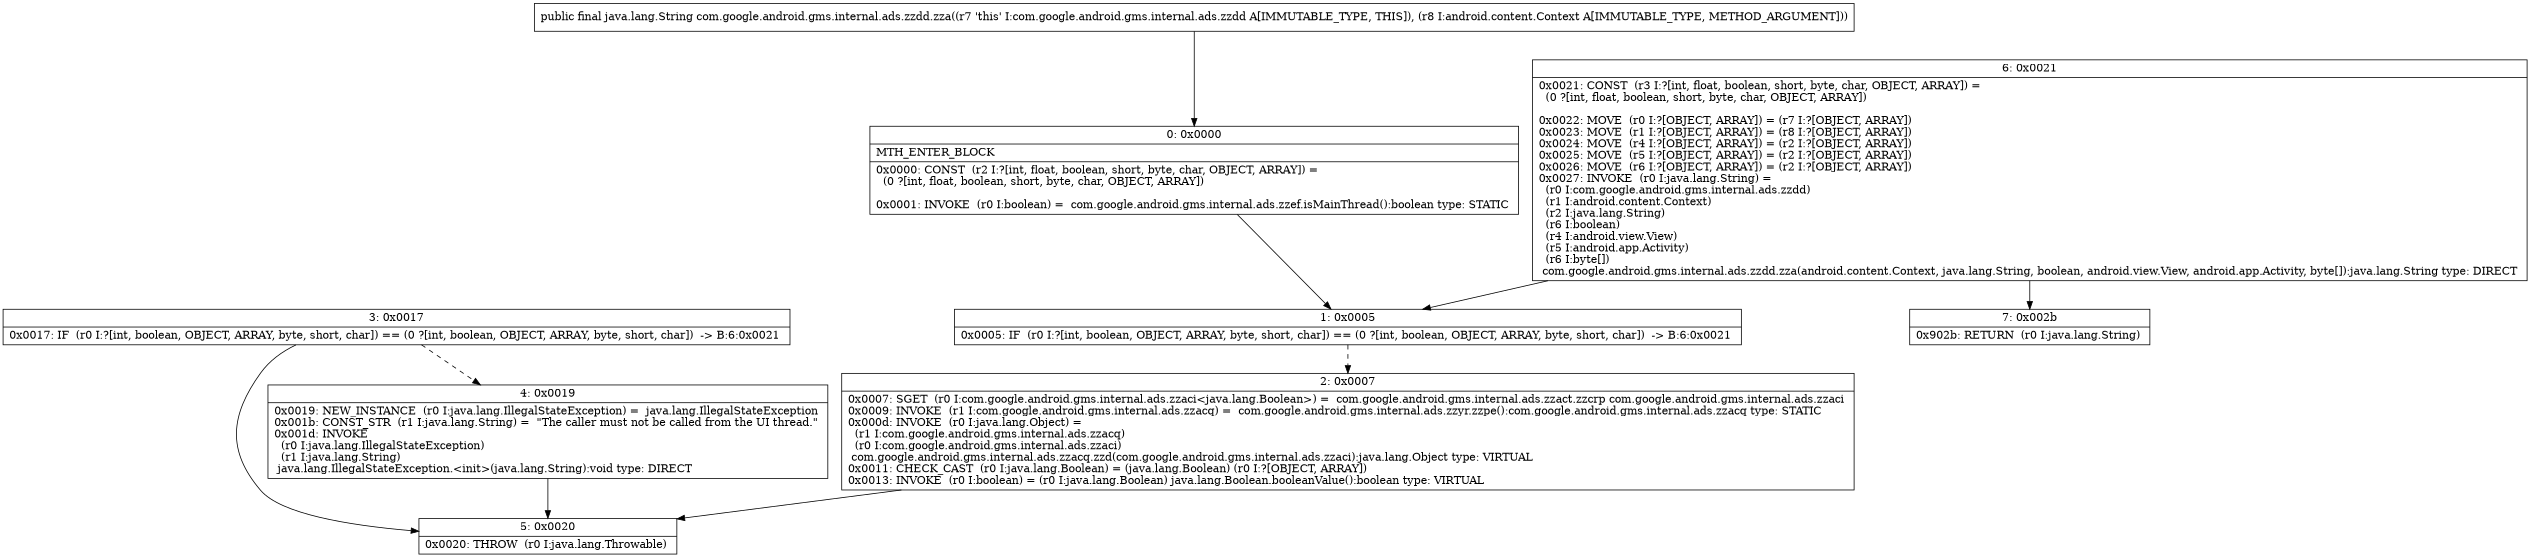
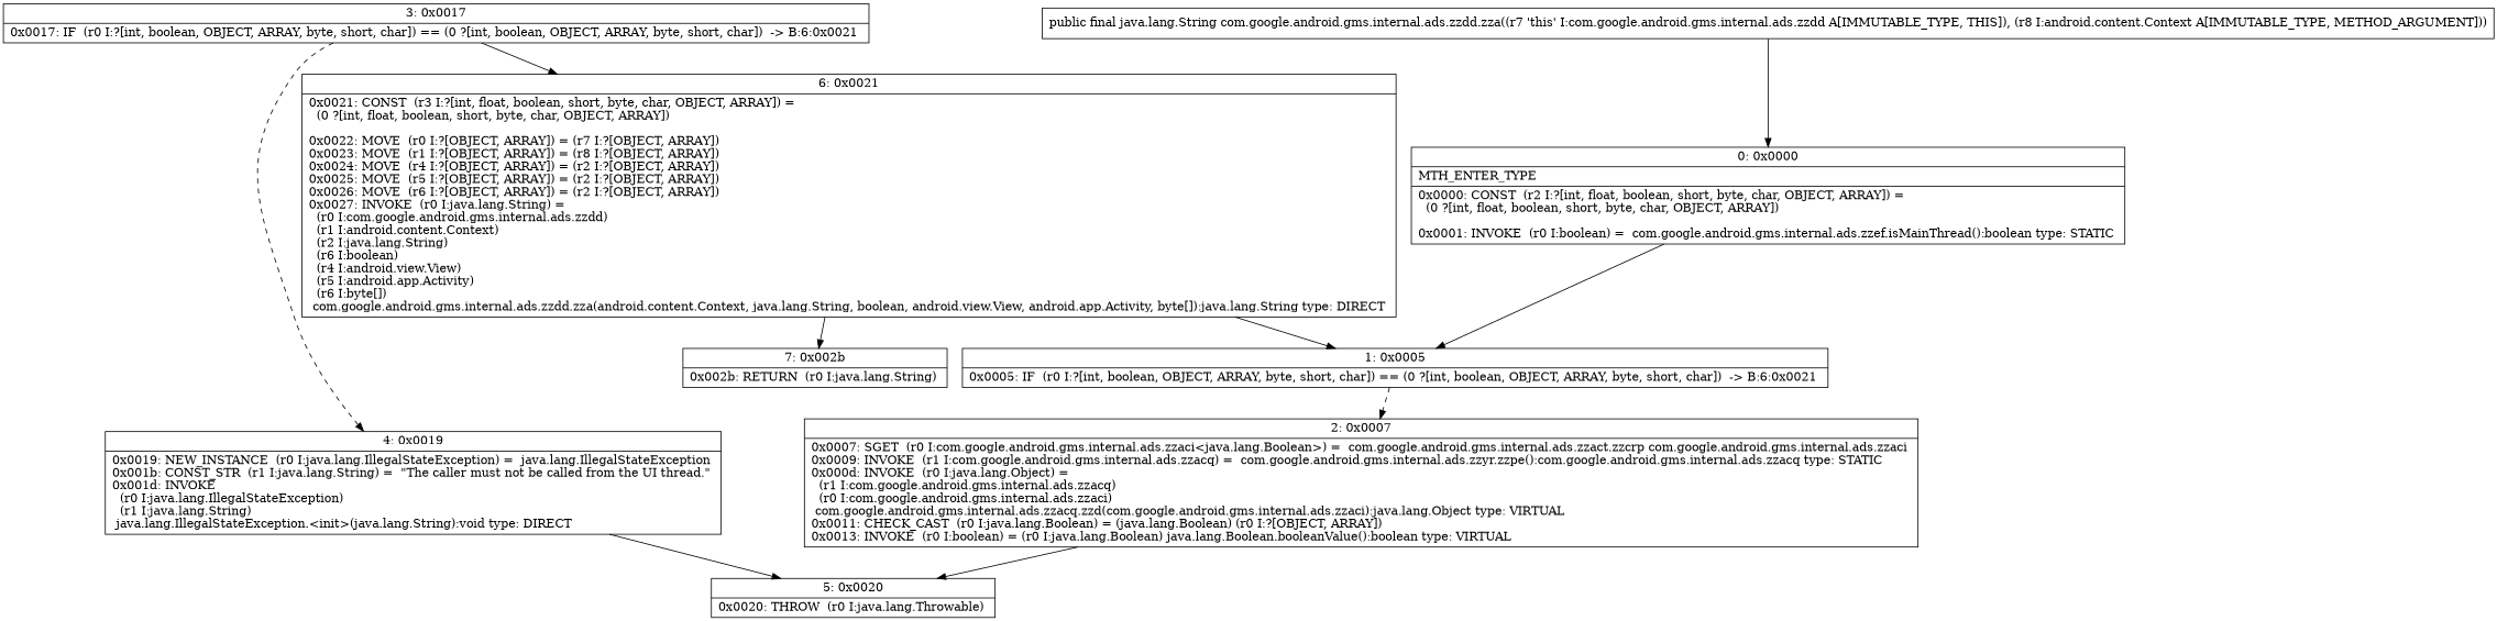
  digraph {
    node [shape=record]
-   n1 [label="{0\:\ 0x0000|MTH_ENTER_BLOCK\l|0x0000: CONST  (r2 I:?[int, float, boolean, short, byte, char, OBJECT, ARRAY]) = \l  (0 ?[int, float, boolean, short, byte, char, OBJECT, ARRAY])\l \l0x0001: INVOKE  (r0 I:boolean) =  com.google.android.gms.internal.ads.zzef.isMainThread():boolean type: STATIC \l}"]
+   n1 [label="{0\:\ 0x0000|MTH_ENTER_TYPE\l|0x0000: CONST  (r2 I:?[int, float, boolean, short, byte, char, OBJECT, ARRAY]) = \l  (0 ?[int, float, boolean, short, byte, char, OBJECT, ARRAY])\l \l0x0001: INVOKE  (r0 I:boolean) =  com.google.android.gms.internal.ads.zzef.isMainThread():boolean type: STATIC \l}"]
    n2 [label="{1\:\ 0x0005|0x0005: IF  (r0 I:?[int, boolean, OBJECT, ARRAY, byte, short, char]) == (0 ?[int, boolean, OBJECT, ARRAY, byte, short, char])  \-\> B:6:0x0021 \l}"]
    n3 [label="{2\:\ 0x0007|0x0007: SGET  (r0 I:com.google.android.gms.internal.ads.zzaci\<java.lang.Boolean\>) =  com.google.android.gms.internal.ads.zzact.zzcrp com.google.android.gms.internal.ads.zzaci \l0x0009: INVOKE  (r1 I:com.google.android.gms.internal.ads.zzacq) =  com.google.android.gms.internal.ads.zzyr.zzpe():com.google.android.gms.internal.ads.zzacq type: STATIC \l0x000d: INVOKE  (r0 I:java.lang.Object) = \l  (r1 I:com.google.android.gms.internal.ads.zzacq)\l  (r0 I:com.google.android.gms.internal.ads.zzaci)\l com.google.android.gms.internal.ads.zzacq.zzd(com.google.android.gms.internal.ads.zzaci):java.lang.Object type: VIRTUAL \l0x0011: CHECK_CAST  (r0 I:java.lang.Boolean) = (java.lang.Boolean) (r0 I:?[OBJECT, ARRAY]) \l0x0013: INVOKE  (r0 I:boolean) = (r0 I:java.lang.Boolean) java.lang.Boolean.booleanValue():boolean type: VIRTUAL \l}"]
    n4 [label="{5\:\ 0x0020|0x0020: THROW  (r0 I:java.lang.Throwable) \l}"]
    n5 [label="{6\:\ 0x0021|0x0021: CONST  (r3 I:?[int, float, boolean, short, byte, char, OBJECT, ARRAY]) = \l  (0 ?[int, float, boolean, short, byte, char, OBJECT, ARRAY])\l \l0x0022: MOVE  (r0 I:?[OBJECT, ARRAY]) = (r7 I:?[OBJECT, ARRAY]) \l0x0023: MOVE  (r1 I:?[OBJECT, ARRAY]) = (r8 I:?[OBJECT, ARRAY]) \l0x0024: MOVE  (r4 I:?[OBJECT, ARRAY]) = (r2 I:?[OBJECT, ARRAY]) \l0x0025: MOVE  (r5 I:?[OBJECT, ARRAY]) = (r2 I:?[OBJECT, ARRAY]) \l0x0026: MOVE  (r6 I:?[OBJECT, ARRAY]) = (r2 I:?[OBJECT, ARRAY]) \l0x0027: INVOKE  (r0 I:java.lang.String) = \l  (r0 I:com.google.android.gms.internal.ads.zzdd)\l  (r1 I:android.content.Context)\l  (r2 I:java.lang.String)\l  (r6 I:boolean)\l  (r4 I:android.view.View)\l  (r5 I:android.app.Activity)\l  (r6 I:byte[])\l com.google.android.gms.internal.ads.zzdd.zza(android.content.Context, java.lang.String, boolean, android.view.View, android.app.Activity, byte[]):java.lang.String type: DIRECT \l}"]
-   n6 [label="{7\:\ 0x002b|0x902b: RETURN  (r0 I:java.lang.String) \l}"]
+   n6 [label="{7\:\ 0x002b|0x002b: RETURN  (r0 I:java.lang.String) \l}"]
    n7 [label="{3\:\ 0x0017|0x0017: IF  (r0 I:?[int, boolean, OBJECT, ARRAY, byte, short, char]) == (0 ?[int, boolean, OBJECT, ARRAY, byte, short, char])  \-\> B:6:0x0021 \l}"]
    n8 [label="{4\:\ 0x0019|0x0019: NEW_INSTANCE  (r0 I:java.lang.IllegalStateException) =  java.lang.IllegalStateException \l0x001b: CONST_STR  (r1 I:java.lang.String) =  \"The caller must not be called from the UI thread.\" \l0x001d: INVOKE  \l  (r0 I:java.lang.IllegalStateException)\l  (r1 I:java.lang.String)\l java.lang.IllegalStateException.\<init\>(java.lang.String):void type: DIRECT \l}"]
    n9 [label="{public final java.lang.String com.google.android.gms.internal.ads.zzdd.zza((r7 'this' I:com.google.android.gms.internal.ads.zzdd A[IMMUTABLE_TYPE, THIS]), (r8 I:android.content.Context A[IMMUTABLE_TYPE, METHOD_ARGUMENT])) }"]
    n1 -> n2
    n2 -> n3 [style=dashed]
    n3 -> n4
    n5 -> n2
    n5 -> n6
-   n7 -> n4
+   n7 -> n5
    n7 -> n8 [style=dashed]
    n8 -> n4
    n9 -> n1
  }
